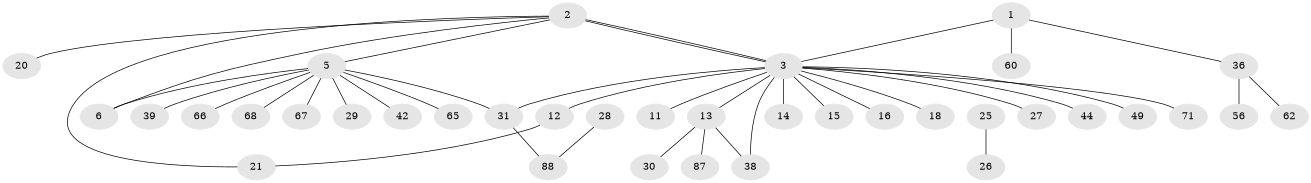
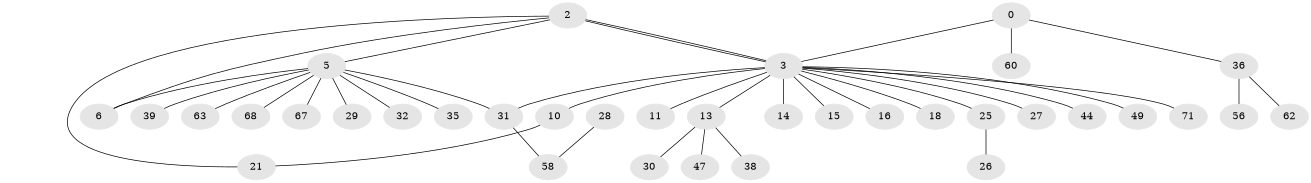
  graph {
    node [color=gray90 style=filled]
-   1 [super="+34"]
+   1 [super="+34" label=0]
    3 [super="+46+45+7+4"]
    36
    60
    2 [super="+9+33+12+23+53+78"]
    5 [super="+41+19+70"]
    6 [super="+79+65+17"]
-   20
    21 [super="+50"]
-   10 [label=12]
+   10
    11
    13
    14
    15
    16
    18
    25 [super="+82"]
    27
    31
    44
    49
    71
    29
-   32 [label=42]
-   35 [label=65]
+   32
+   35
    39
-   63 [label=66]
+   63
    n28 [label=68]
    67
    56
    62
    30 [super="+72"]
    38
-   47 [label=87]
+   47
    26
-   58 [label=88]
+   58
    28
    1 -- 3
    1 -- 36
    1 -- 60
    3 -- 10
    3 -- 11
    3 -- 13
    3 -- 14
    3 -- 15
    3 -- 16
    3 -- 18
-   3 -- 38
+   3 -- 25
    3 -- 27
    3 -- 31
    3 -- 44
    3 -- 49
    3 -- 71
    36 -- 56
    36 -- 62
    2 -- 3 [weight=3]
    2 -- 3
    2 -- 5
    2 -- 6
-   2 -- 20
    2 -- 21
    5 -- 6
    5 -- 31
    5 -- 29
    5 -- 32
    5 -- 35
    5 -- 39
    5 -- 63
    5 -- n28
    5 -- 67
    10 -- 21
    13 -- 30
    13 -- 38
    13 -- 47
    25 -- 26
    31 -- 58
    28 -- 58
  }
